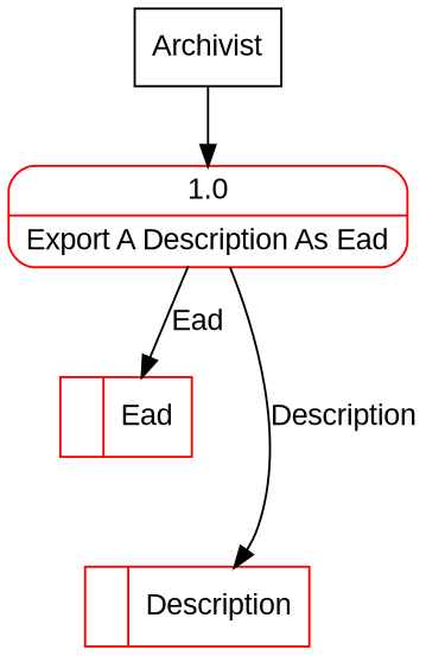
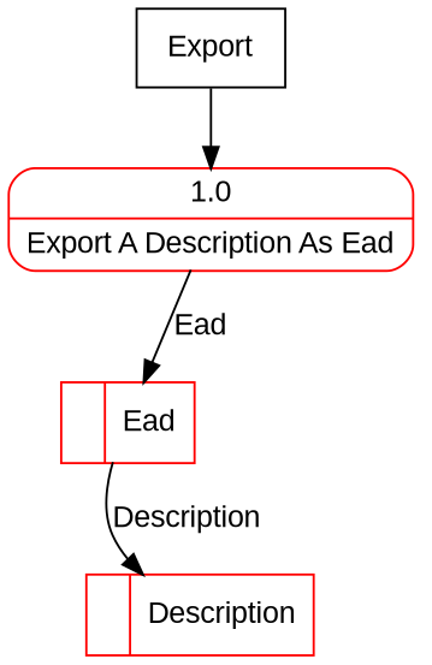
  digraph {
    fontname="Liberation Sans"
    node [color=red fontname="Liberation Sans" shape=record]
    edge [fontname="Liberation Sans"]
    n1 [label="<f0>  |<f1> Ead "]
    n2 [label="<f0>  |<f1> Description "]
-   n3 [label=Archivist shape=box color=""]
+   n3 [label=Export shape=box color=""]
    n4 [label="{<f0> 1.0|<f1> Export A Description As Ead }" shape=Mrecord]
    n3 -> n4
    n4 -> n1 [label=Ead]
-   n4 -> n2 [label=Description]
+   n1 -> n2 [label=Description]
  }
